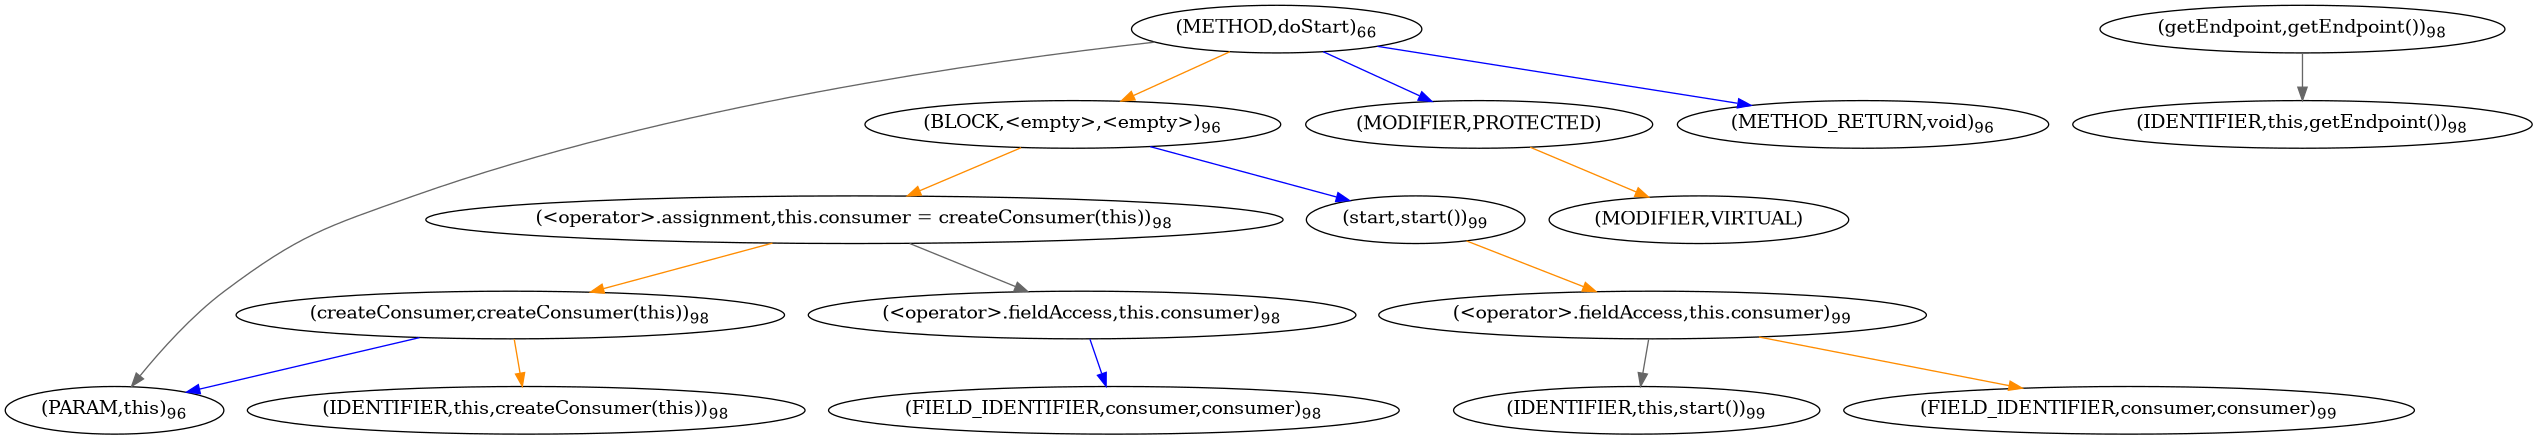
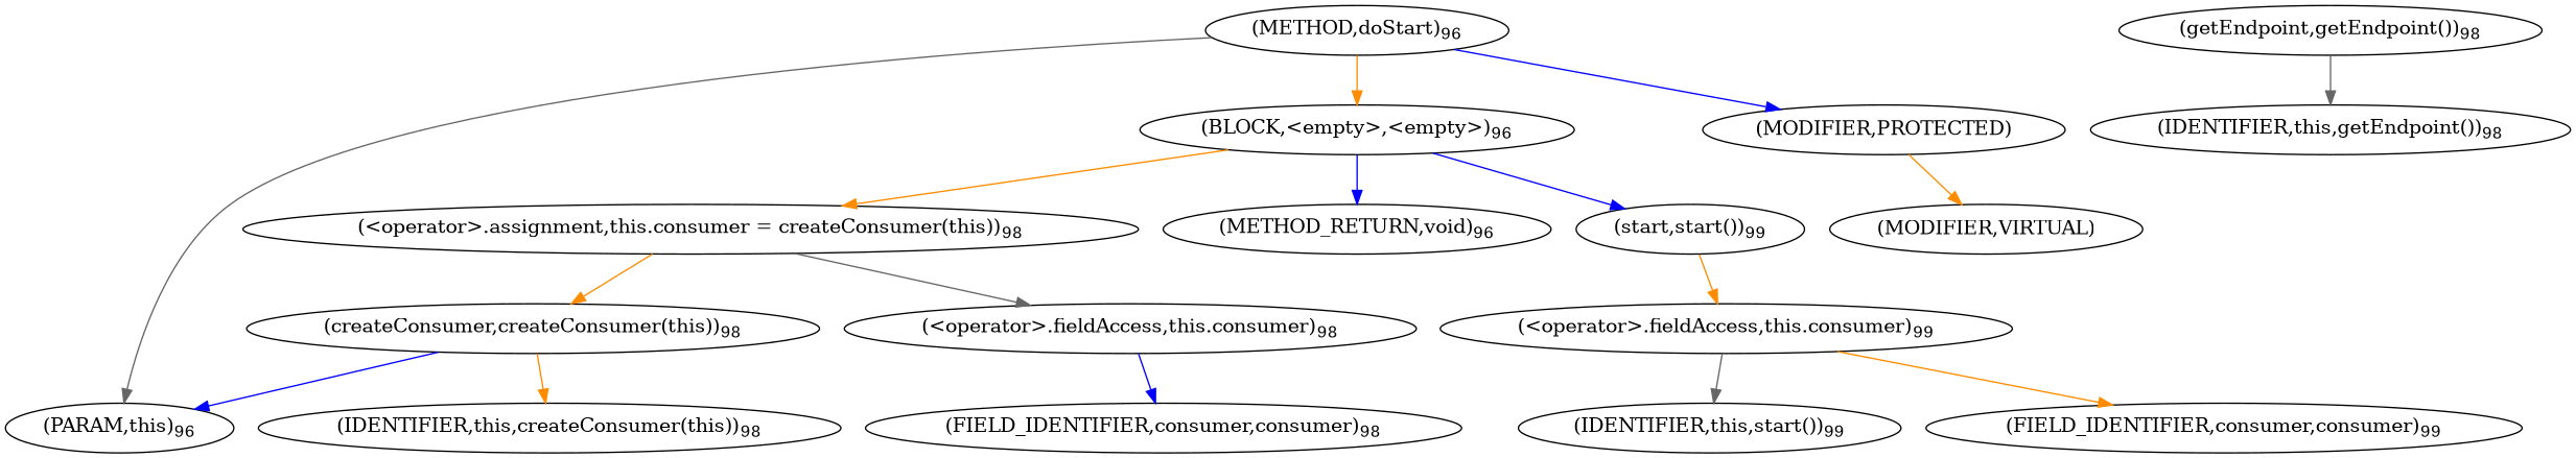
  digraph {
    edge [color=darkorange]
-   n1 [label=<(METHOD,doStart)<SUB>66</SUB>>]
+   n1 [label=<(METHOD,doStart)<SUB>96</SUB>>]
    n2 [label=<(PARAM,this)<SUB>96</SUB>>]
    n3 [label=<(BLOCK,&lt;empty&gt;,&lt;empty&gt;)<SUB>96</SUB>>]
    n4 [label=<(MODIFIER,PROTECTED)>]
    n5 [label=<(METHOD_RETURN,void)<SUB>96</SUB>>]
    n6 [label=<(&lt;operator&gt;.assignment,this.consumer = createConsumer(this))<SUB>98</SUB>>]
    n7 [label=<(start,start())<SUB>99</SUB>>]
    n8 [label=<(MODIFIER,VIRTUAL)>]
    n9 [label=<(&lt;operator&gt;.fieldAccess,this.consumer)<SUB>98</SUB>>]
    n10 [label=<(createConsumer,createConsumer(this))<SUB>98</SUB>>]
    n11 [label=<(&lt;operator&gt;.fieldAccess,this.consumer)<SUB>99</SUB>>]
    n12 [label=<(FIELD_IDENTIFIER,consumer,consumer)<SUB>98</SUB>>]
    n13 [label=<(IDENTIFIER,this,createConsumer(this))<SUB>98</SUB>>]
    n14 [label=<(getEndpoint,getEndpoint())<SUB>98</SUB>>]
    n15 [label=<(IDENTIFIER,this,getEndpoint())<SUB>98</SUB>>]
    n16 [label=<(IDENTIFIER,this,start())<SUB>99</SUB>>]
    n17 [label=<(FIELD_IDENTIFIER,consumer,consumer)<SUB>99</SUB>>]
    n1 -> n2 [color=gray40]
    n1 -> n3
    n1 -> n4 [color=blue]
-   n1 -> n5 [color=blue]
+   n3 -> n5 [color=blue]
    n3 -> n6
    n3 -> n7 [color=blue]
    n4 -> n8
    n6 -> n9 [color=gray40]
    n6 -> n10
    n7 -> n11
    n9 -> n12 [color=blue]
    n10 -> n2 [color=blue]
    n10 -> n13
    n11 -> n16 [color=gray40]
    n11 -> n17
    n14 -> n15 [color=gray40]
  }
